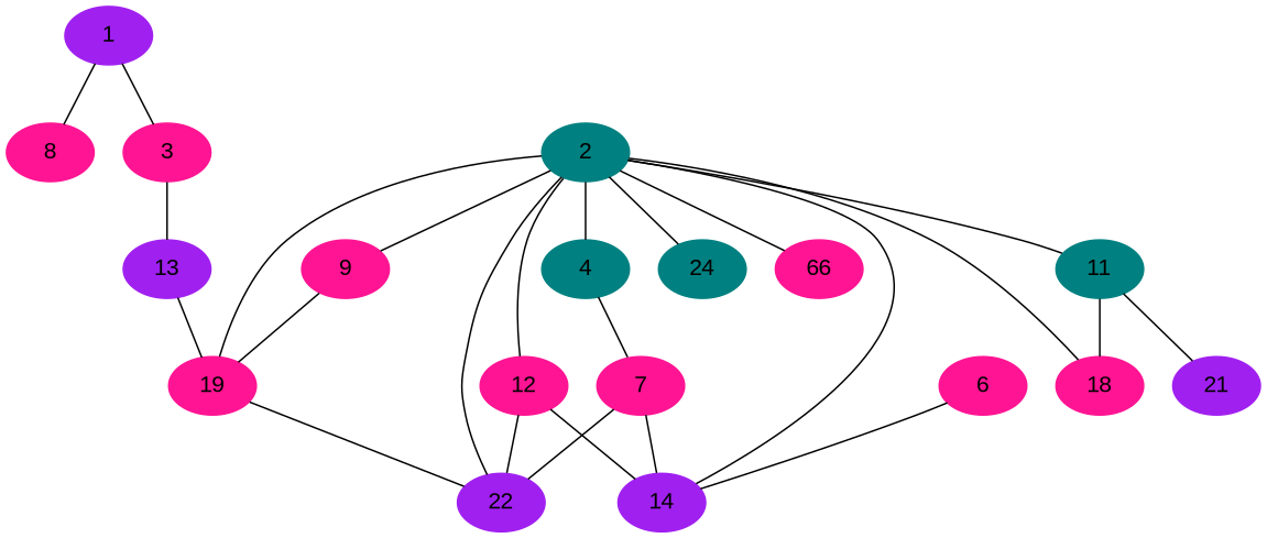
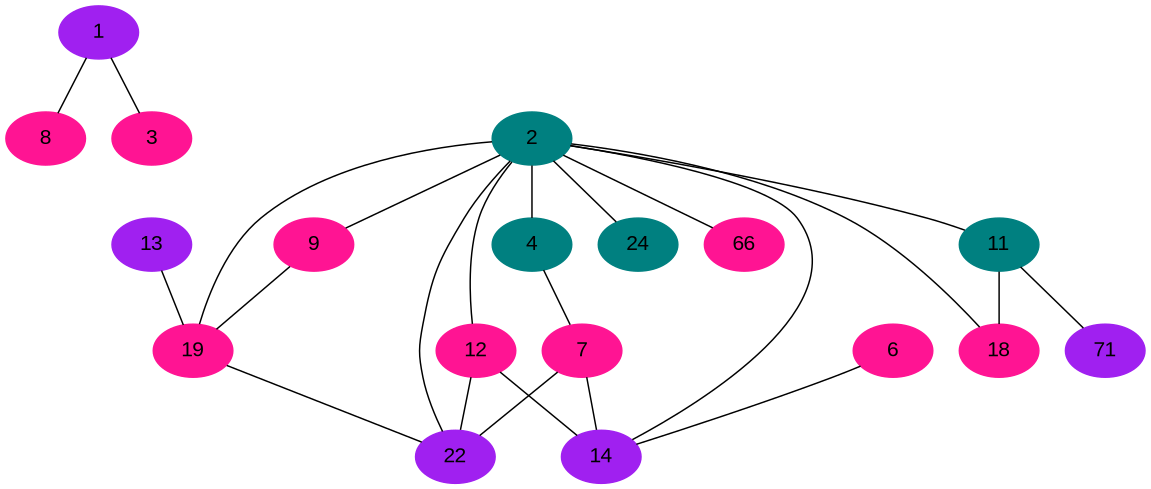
  graph {
    fontname="Liberation Sans"
    node [color=deeppink fontname="Liberation Sans" style=filled]
    edge [fontname="Liberation Sans" weight=1.0]
    1 [color=purple]
    3
    8
    13 [color=purple]
    2 [color=teal]
    4 [color=teal]
    9
    11 [color=teal]
    12
    14 [color=purple]
    18
    19
    22 [color=purple]
    24 [color=teal]
    n15 [label=66]
    7
-   21 [color=purple]
+   21 [color=purple label=71]
    6
    1 -- 3
    1 -- 8
-   3 -- 13
    13 -- 19 [weight=3.0]
    2 -- 4 [weight=3.0]
    2 -- 9 [weight=3.0]
    2 -- 11
    2 -- 12
    2 -- 14
    2 -- 18
    2 -- 19
    2 -- 22
    2 -- 24
    2 -- n15
    4 -- 7
    9 -- 19
    11 -- 18
    11 -- 21
    12 -- 14
    12 -- 22
    19 -- 22
    7 -- 14
    7 -- 22
    6 -- 14
  }
